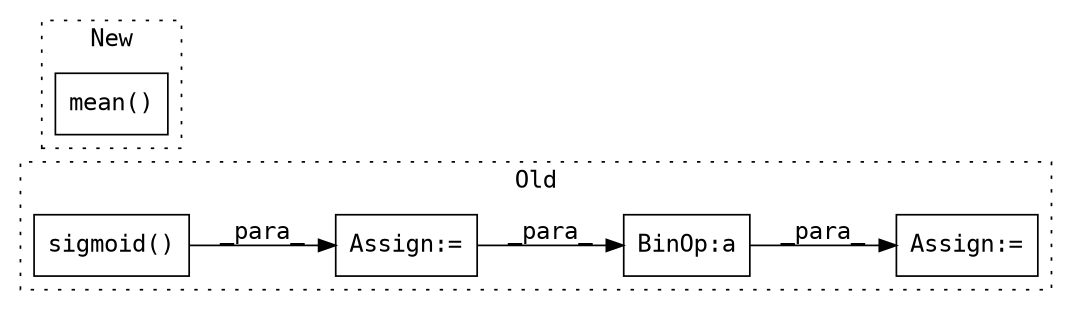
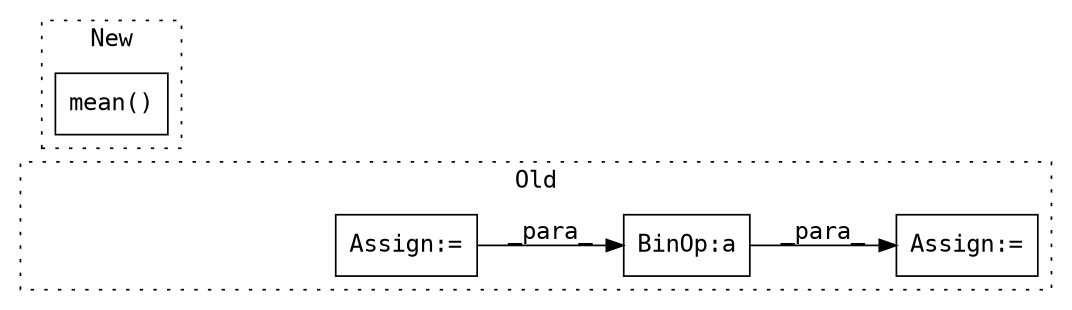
  digraph {
    rankdir=LR
    fontname="DejaVu Sans Mono"
    node [a=75 l=3 shape=box fontname="DejaVu Sans Mono"]
    edge [fontname="DejaVu Sans Mono"]
-   n1 [l=40 label="sigmoid()" s=3806]
    n2 [a=82 label="BinOp:a" s=4347]
    n3 [a=68 label="Assign:=" s=4341]
    n4 [a=68 label="Assign:=" s=3803]
    n5 [l=69 label="mean()" s=2855]
    subgraph cluster_1 {
      label=Old
      style=dotted
-     n1
      n2
      n3
      n4
    }
    subgraph cluster_2 {
      label=New
      style=dotted
      n5
    }
-   n1 -> n4 [label=_para_]
    n2 -> n3 [label=_para_]
    n4 -> n2 [label=_para_]
  }
